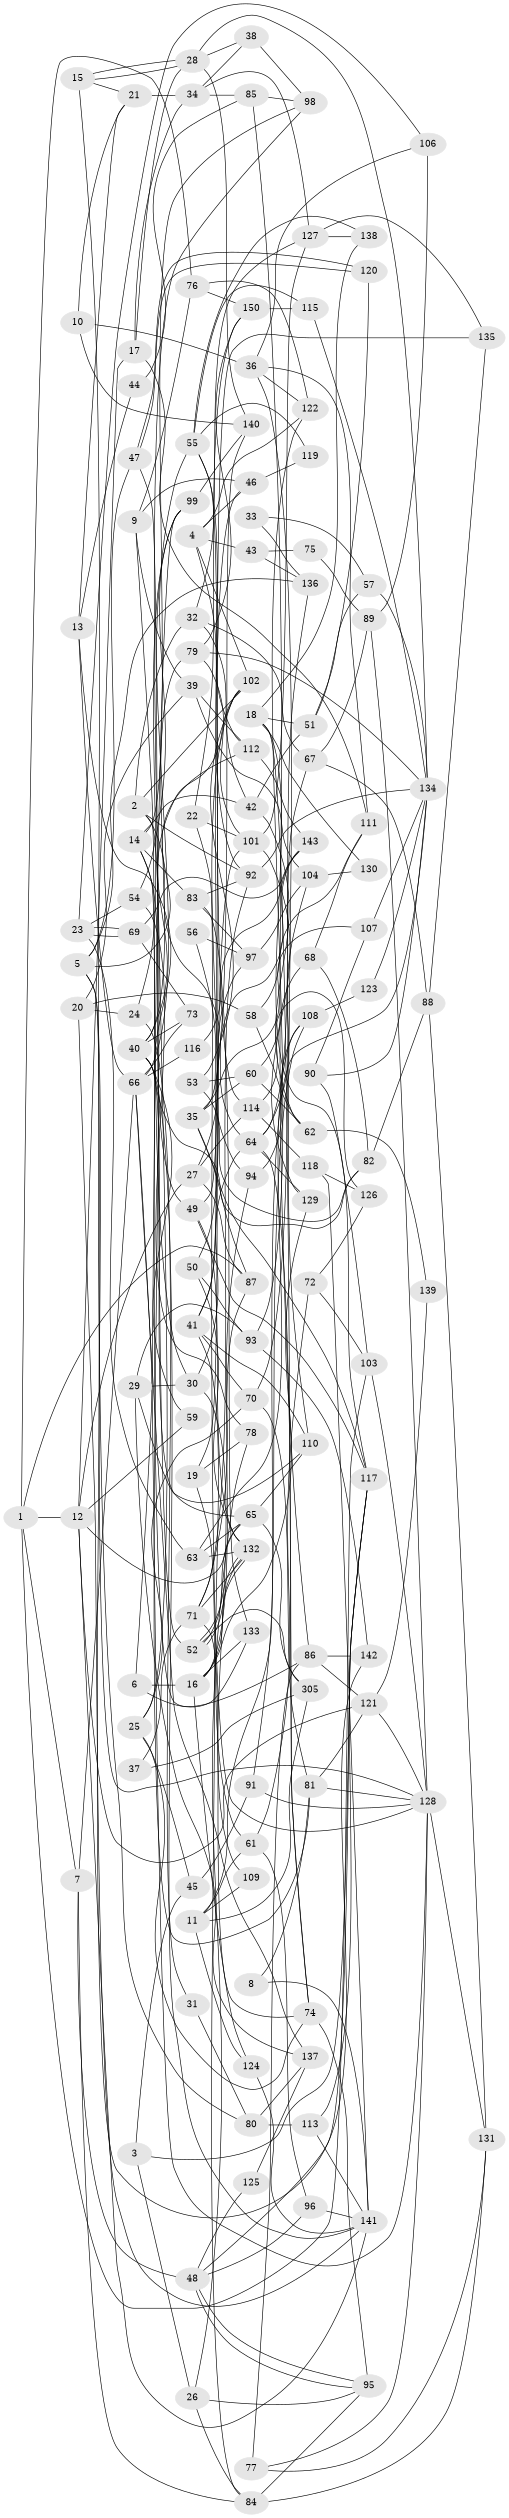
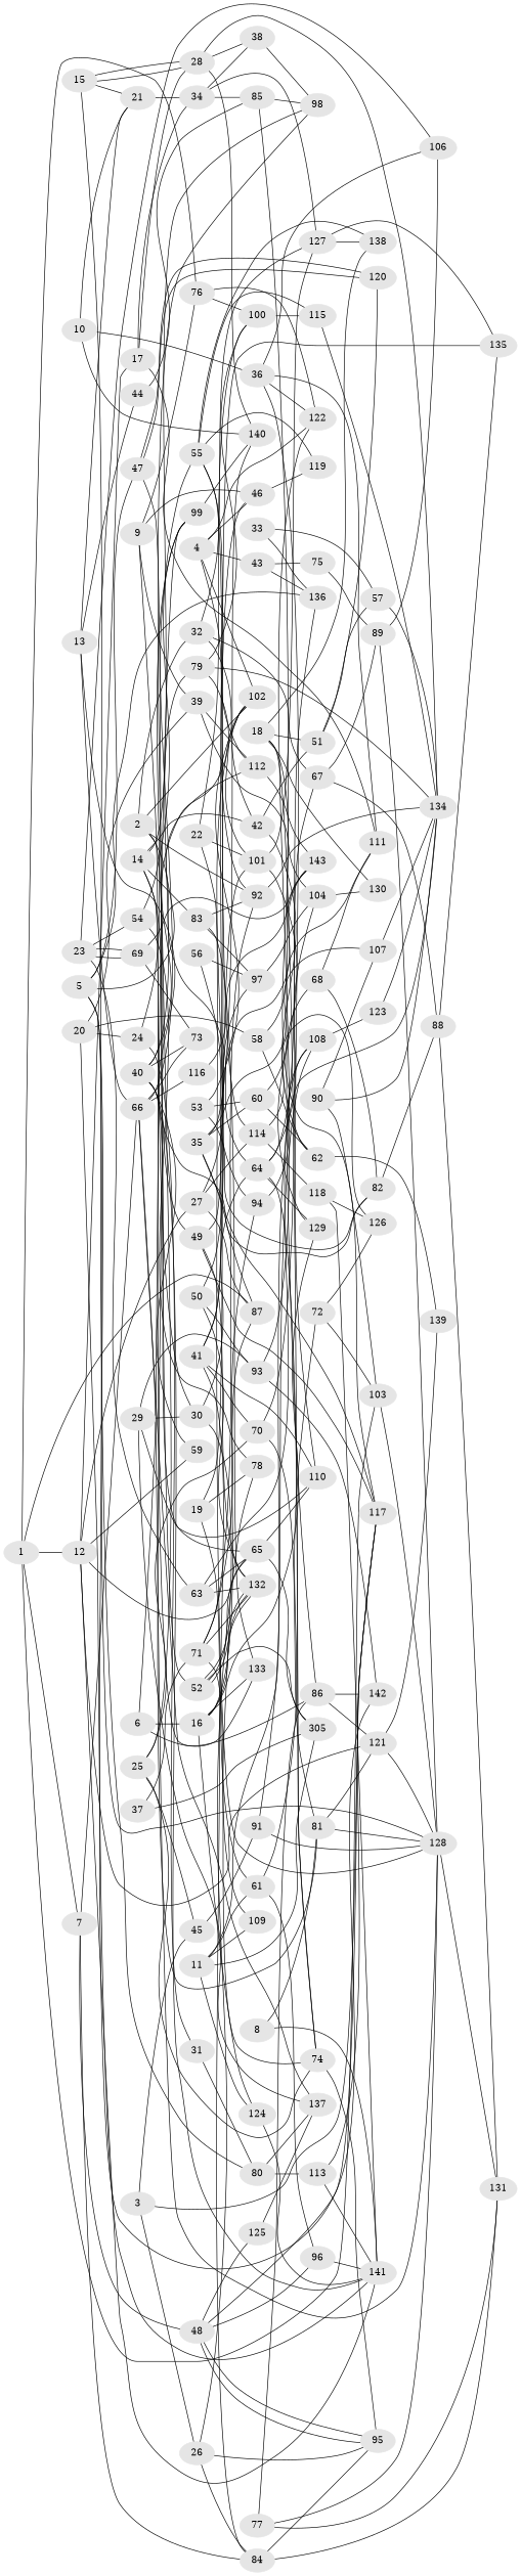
  graph {
    rankdir=LR
    node [color=gray90 style=filled]
    1
    7
    12
    76
    87
    103
    48
    66
    84
    141
    17
    27
    59
    65
    121
    122
-   100 [label=150]
+   100
    128
    2
    32
    64
    81
    92
    102
    42
    67
    127
    129
    74
    104
    134
    3
    26
    45
    117
    78
    95
    91
    4
    43
    46
    112
    136
    75
    119
    143
    5
    47
    142
    52
    120
    131
    6
    16
    99
    133
    124
    132
    140
    96
    125
    137
    73
    116
    8
    9
    30
    39
    109
    10
    21
    36
    34
    111
    106
    110
    11
    61
    n79 [label=305]
    72
    28
    97
    114
    139
    13
    44
    82
    85
    88
    14
    49
    83
    86
    98
    51
    62
    135
    15
    80
    38
    113
    18
    130
    138
    57
    19
    101
    20
    24
    58
    31
    22
    115
    23
    54
    63
    69
    55
    108
    25
    70
    126
    118
    29
    93
    89
    33
    35
    60
    107
    68
    37
    71
    94
    40
    79
    41
    50
    53
    56
    123
    77
    90
    1 -- 7
    1 -- 12
    1 -- 76
    1 -- 87
    1 -- 103
    7 -- 48
    7 -- 66
    7 -- 84
    12 -- 141
    12 -- 17
    12 -- 27
    12 -- 59
    12 -- 65
    12 -- 121
    76 -- 122
    76 -- 100
    103 -- 128
    48 -- 117
    48 -- 95
    48 -- 95
    48 -- 96
    48 -- 125
    66 -- 128
    66 -- 99
    66 -- 137
    66 -- 73
    66 -- 116
    84 -- 95
    84 -- 131
    17 -- 34
    17 -- 111
    17 -- 28
    27 -- 87
    27 -- 97
    27 -- 114
    65 -- 110
    65 -- n79
    121 -- 128
    121 -- 139
    100 -- 115
    128 -- 131
    2 -- 32
    2 -- 64
    2 -- 81
    2 -- 92
    2 -- 102
    32 -- 42
    32 -- 67
    32 -- 127
    64 -- 67
    64 -- 129
    64 -- 74
    64 -- 104
    81 -- 121
    81 -- 128
    92 -- 134
    42 -- 51
    42 -- 62
    67 -- 88
    67 -- 89
    127 -- 135
    127 -- 138
    74 -- 95
    104 -- 130
    3 -- 26
    3 -- 45
    3 -- 117
    26 -- 84
    26 -- 78
    26 -- 95
    45 -- 91
    91 -- 128
    91 -- 108
    4 -- 122
    4 -- 102
    4 -- 43
    4 -- 46
    4 -- 112
    43 -- 136
    43 -- 75
    46 -- 119
    112 -- 143
    75 -- 89
    5 -- 128
    5 -- 112
    5 -- 136
    5 -- 47
    5 -- 142
    47 -- 52
    47 -- 120
    47 -- 120
    52 -- 65
    52 -- 132
    52 -- 132
    52 -- n79
    6 -- 16
    6 -- 99
    6 -- 133
    16 -- 87
    16 -- 129
    16 -- 133
    16 -- 124
    16 -- 132
    99 -- 140
    124 -- 141
    96 -- 141
    125 -- 137
    116 -- 143
    8 -- 141
    8 -- 81
    9 -- 76
    9 -- 46
    9 -- 30
    9 -- 39
    30 -- 64
    30 -- 109
    39 -- 104
    39 -- 112
    10 -- 140
    10 -- 21
    10 -- 36
    21 -- 34
    36 -- 122
    36 -- 111
    36 -- 106
    36 -- 110
    34 -- 127
    34 -- 85
    34 -- 38
    11 -- 134
    11 -- 124
    11 -- 109
    11 -- 61
    11 -- n79
    61 -- 96
    61 -- 72
    72 -- 103
    72 -- 126
    28 -- 134
    28 -- 140
    28 -- 38
    97 -- 104
    114 -- 126
    114 -- 118
    13 -- 66
    13 -- 21
    13 -- 44
    13 -- 82
    44 -- 85
    82 -- 88
    85 -- 86
    85 -- 98
    88 -- 131
    88 -- 135
    14 -- 42
    14 -- 49
    14 -- 83
    14 -- 86
    14 -- 98
    49 -- 117
    49 -- 132
    49 -- 135
    83 -- 92
    83 -- 133
    83 -- 97
    86 -- 121
    86 -- 142
    51 -- 120
    51 -- 57
    62 -- 139
    15 -- 21
    15 -- 28
    15 -- 28
    15 -- 80
    80 -- 137
    80 -- 113
    38 -- 98
    113 -- 141
    113 -- 117
    18 -- 74
    18 -- 117
    18 -- 51
    18 -- 130
    18 -- 138
    57 -- 134
    19 -- 84
    19 -- 78
    19 -- 101
    101 -- 127
    101 -- 129
    20 -- 141
    20 -- 39
    20 -- 24
    20 -- 58
    24 -- 99
    24 -- 31
    58 -- 111
    58 -- 62
    31 -- 80
    22 -- 100
    22 -- 128
    22 -- 101
    115 -- 134
    23 -- 106
    23 -- 54
    23 -- 63
    23 -- 69
    23 -- 69
    54 -- 78
    54 -- 55
    63 -- 65
    63 -- 132
    63 -- 108
    69 -- 143
    69 -- 73
    55 -- 92
    55 -- 119
    55 -- 114
    55 -- 138
    55 -- 115
    108 -- 123
    25 -- 74
    25 -- 45
    25 -- 98
    25 -- 70
    70 -- 81
    70 -- 136
    118 -- 141
    118 -- 126
    29 -- 137
    29 -- 30
    29 -- 110
    29 -- 93
    93 -- 122
    93 -- 142
    89 -- 128
    89 -- 106
    33 -- 136
    33 -- 57
    35 -- 87
    35 -- 117
    35 -- 140
    35 -- 60
    35 -- 107
    60 -- 62
    60 -- 68
    107 -- 134
    68 -- 111
    68 -- 82
    37 -- n79
    37 -- 71
    71 -- 92
    71 -- 74
    71 -- 132
    71 -- 94
    94 -- 108
    40 -- 141
    40 -- 59
    40 -- 65
    40 -- 102
    40 -- 73
    40 -- 79
    79 -- 100
    79 -- 134
    79 -- 101
    41 -- 46
    41 -- 143
    41 -- 110
    41 -- 61
    41 -- 70
    50 -- 102
    50 -- 132
    50 -- 93
    53 -- 102
    53 -- 82
    53 -- 60
    56 -- 97
    56 -- 94
    123 -- 134
    77 -- 128
    77 -- 131
    77 -- 86
    90 -- 103
    90 -- 134
    90 -- 107
  }
